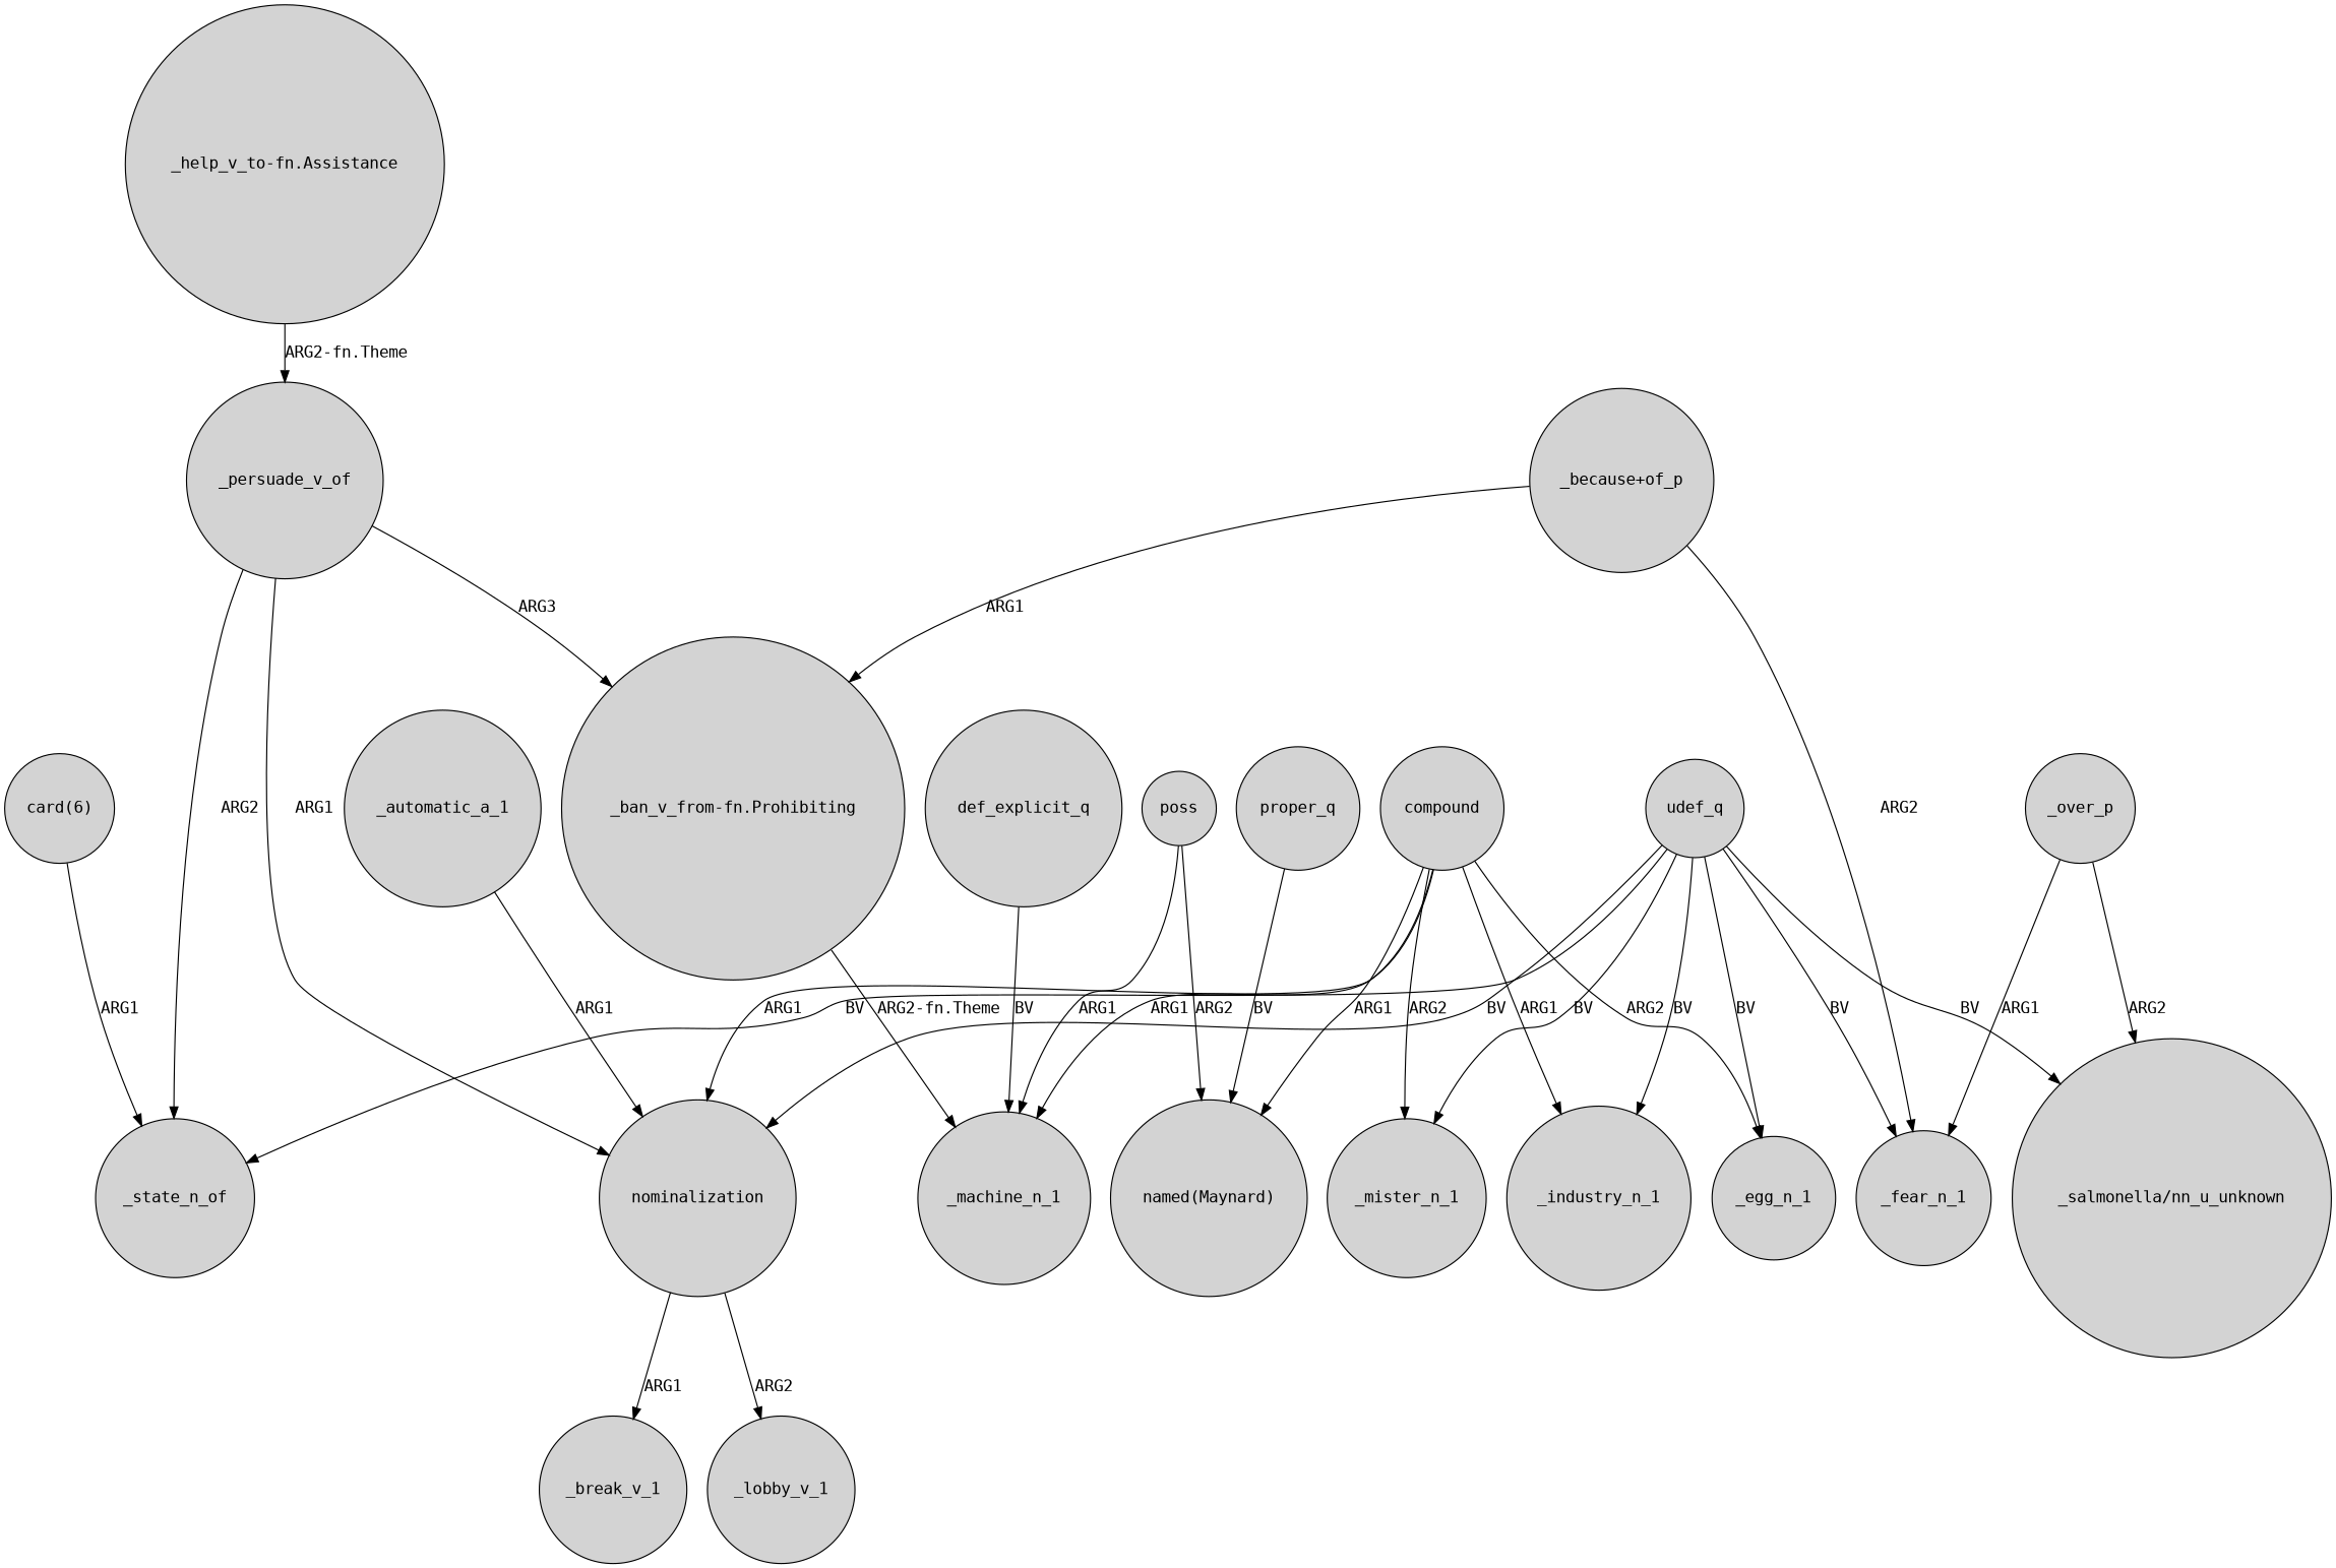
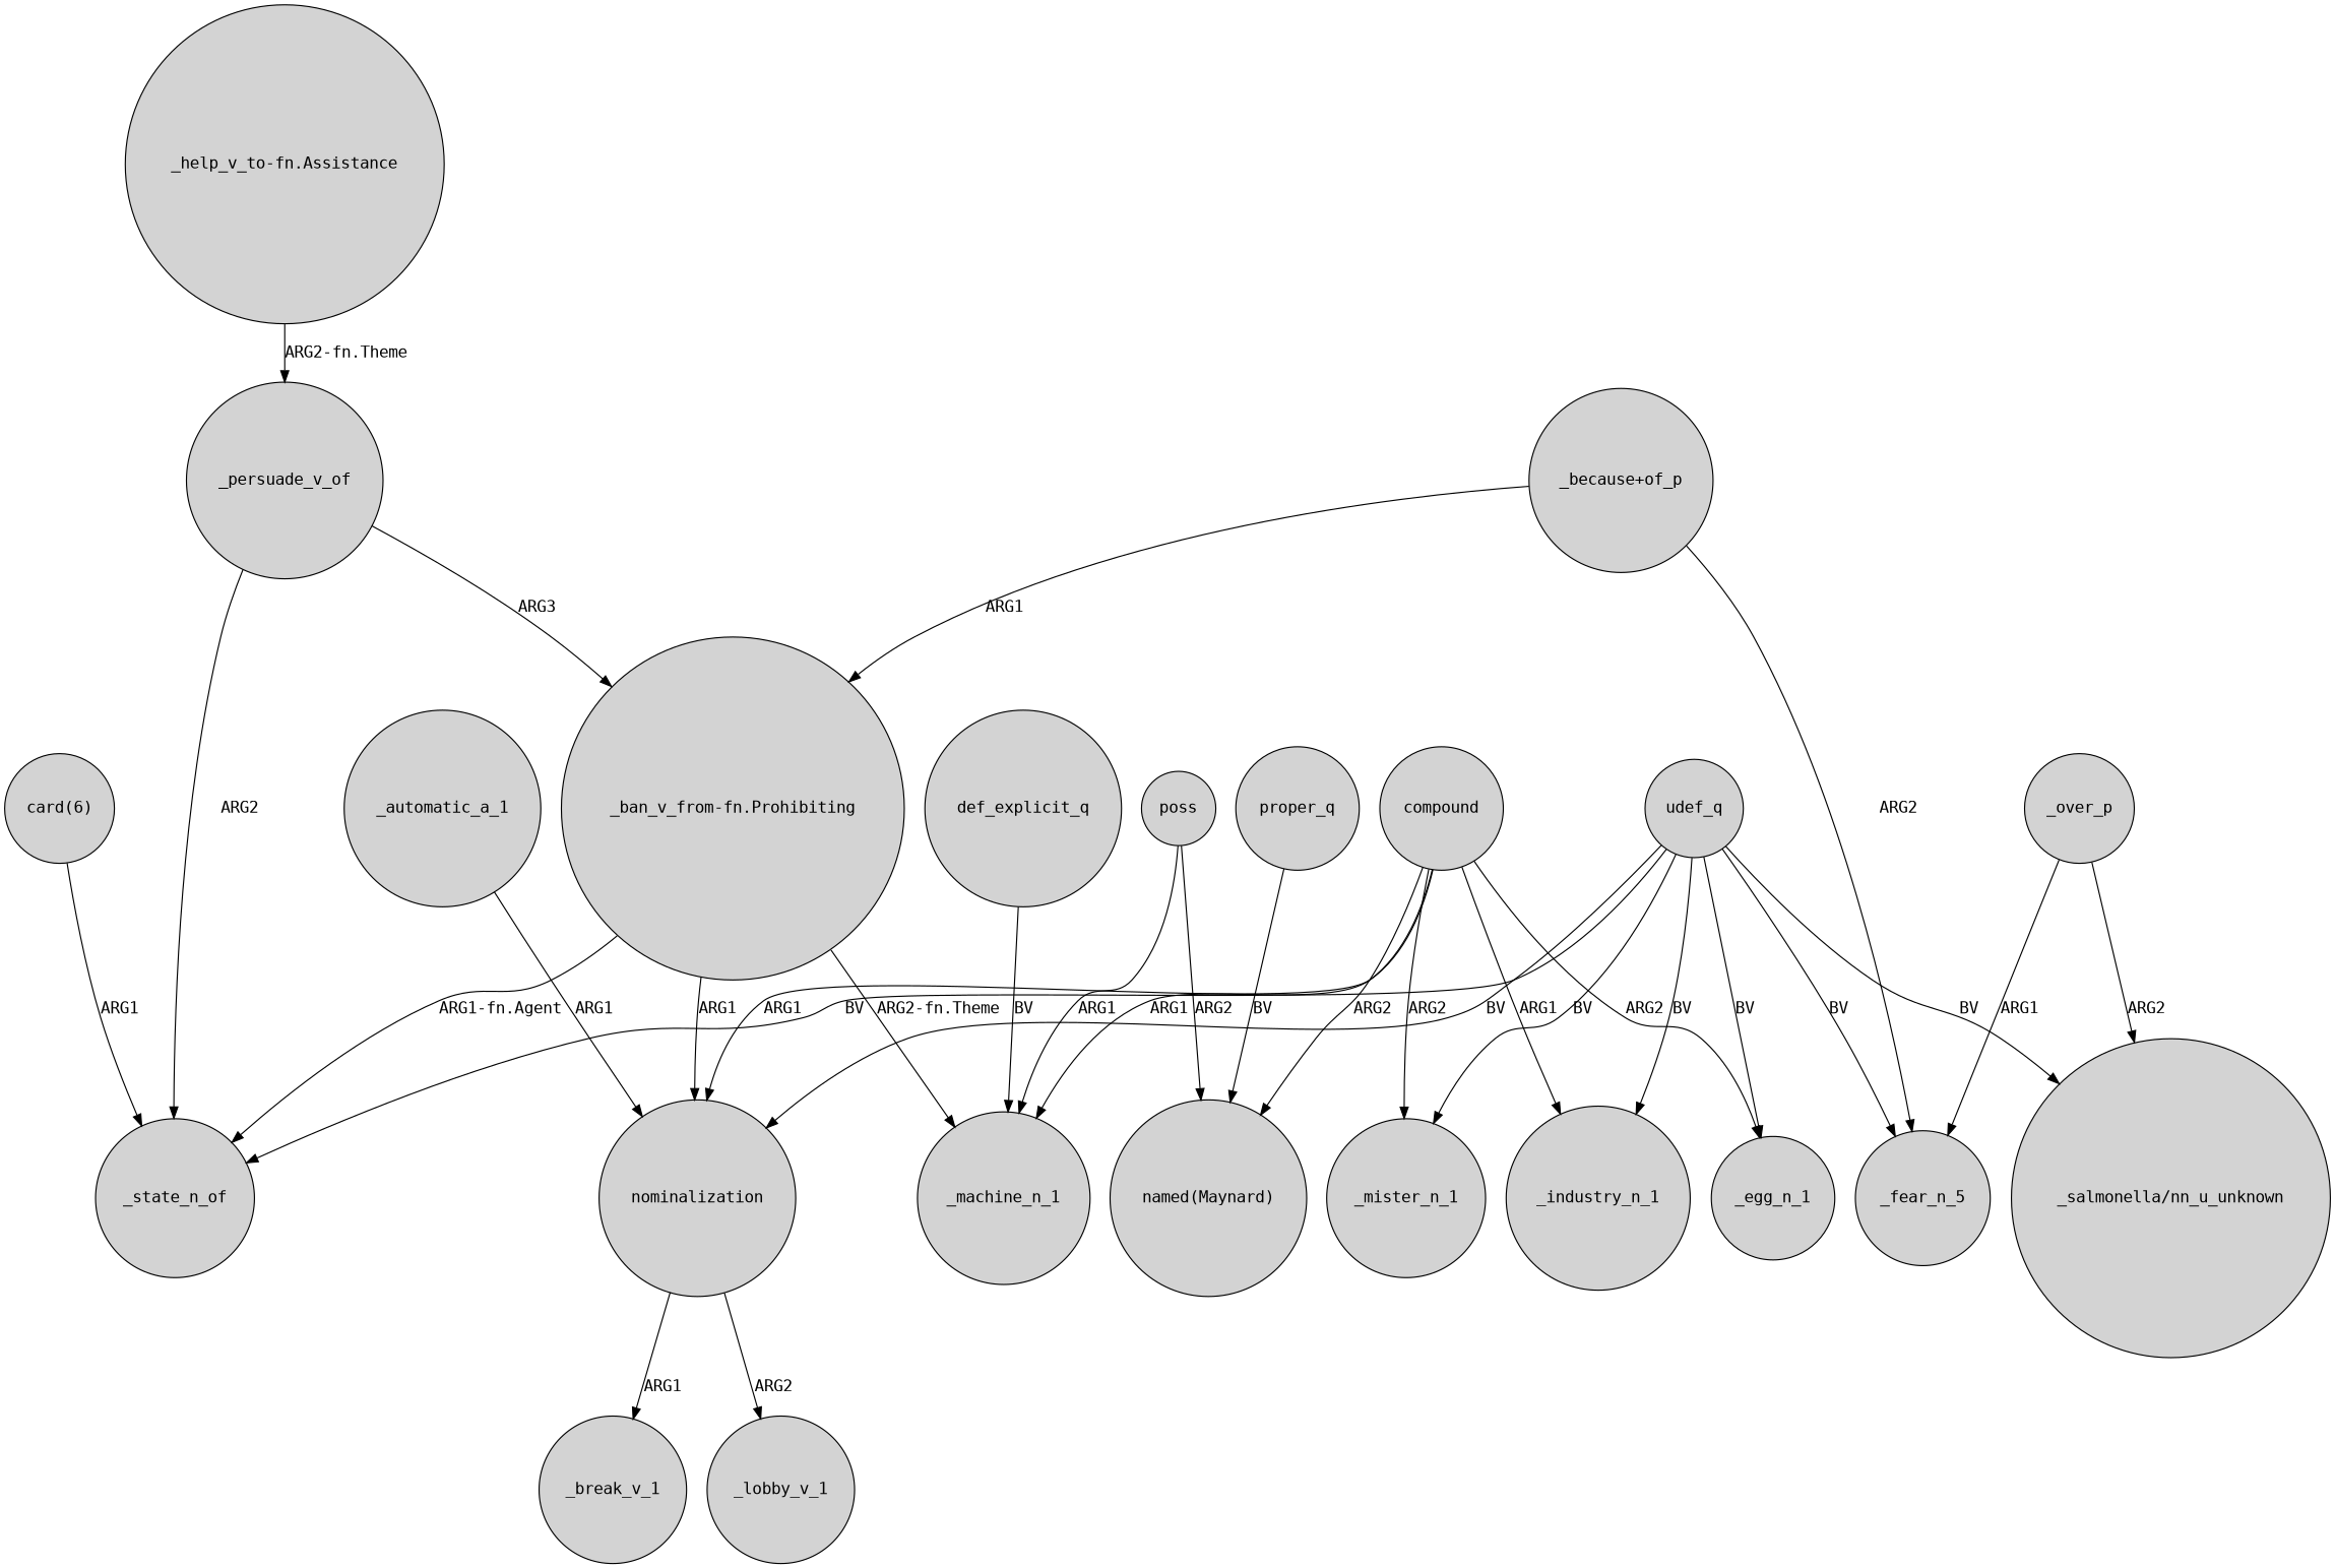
  digraph {
    fontname="DejaVu Sans Mono"
    node [fontname="DejaVu Sans Mono" shape=circle style=filled]
    edge [fontname="DejaVu Sans Mono"]
    compound
    _egg_n_1
    nominalization
    _machine_n_1
    _mister_n_1
    "named(Maynard)"
    _industry_n_1
    _break_v_1
    _lobby_v_1
    _persuade_v_of
    _state_n_of
    "_ban_v_from-fn.Prohibiting"
    def_explicit_q
    "_help_v_to-fn.Assistance"
    "_because+of_p"
-   _fear_n_1
+   _fear_n_1 [label=_fear_n_5]
    udef_q
    "_salmonella/nn_u_unknown"
    poss
    _over_p
    _automatic_a_1
    proper_q
    "card(6)"
    compound -> _egg_n_1 [label=ARG2]
    compound -> nominalization [label=ARG1]
    compound -> _machine_n_1 [label=ARG1]
    compound -> _mister_n_1 [label=ARG2]
-   compound -> "named(Maynard)" [label=ARG1]
+   compound -> "named(Maynard)" [label=ARG2]
    compound -> _industry_n_1 [label=ARG1]
    nominalization -> _break_v_1 [label=ARG1]
    nominalization -> _lobby_v_1 [label=ARG2]
-   _persuade_v_of -> nominalization [label=ARG1]
+   "_ban_v_from-fn.Prohibiting" -> nominalization [label=ARG1]
    _persuade_v_of -> _state_n_of [label=ARG2]
    _persuade_v_of -> "_ban_v_from-fn.Prohibiting" [label=ARG3]
    "_ban_v_from-fn.Prohibiting" -> _machine_n_1 [label="ARG2-fn.Theme"]
+   "_ban_v_from-fn.Prohibiting" -> _state_n_of [label="ARG1-fn.Agent"]
    def_explicit_q -> _machine_n_1 [label=BV]
    "_help_v_to-fn.Assistance" -> _persuade_v_of [label="ARG2-fn.Theme"]
    "_because+of_p" -> "_ban_v_from-fn.Prohibiting" [label=ARG1]
    "_because+of_p" -> _fear_n_1 [label=ARG2]
    udef_q -> _egg_n_1 [label=BV]
    udef_q -> nominalization [label=BV]
    udef_q -> _mister_n_1 [label=BV]
    udef_q -> _industry_n_1 [label=BV]
    udef_q -> _state_n_of [label=BV]
    udef_q -> _fear_n_1 [label=BV]
    udef_q -> "_salmonella/nn_u_unknown" [label=BV]
    poss -> _machine_n_1 [label=ARG1]
    poss -> "named(Maynard)" [label=ARG2]
    _over_p -> _fear_n_1 [label=ARG1]
    _over_p -> "_salmonella/nn_u_unknown" [label=ARG2]
    _automatic_a_1 -> nominalization [label=ARG1]
    proper_q -> "named(Maynard)" [label=BV]
    "card(6)" -> _state_n_of [label=ARG1]
  }
